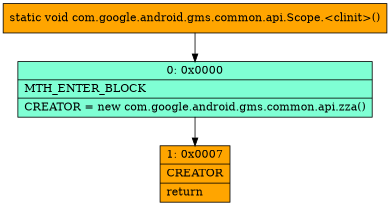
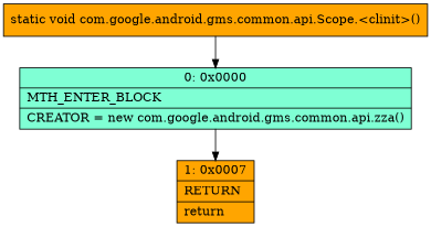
  digraph {
    node [shape=record style=filled fillcolor=orange]
    n1 [label="{0\:\ 0x0000|MTH_ENTER_BLOCK\l|CREATOR = new com.google.android.gms.common.api.zza()\l}" fillcolor=aquamarine]
-   n2 [label="{1\:\ 0x0007|CREATOR\l|return\l}"]
+   n2 [label="{1\:\ 0x0007|RETURN\l|return\l}"]
    n3 [label="{static void com.google.android.gms.common.api.Scope.\<clinit\>() }"]
    n1 -> n2
    n3 -> n1
  }
